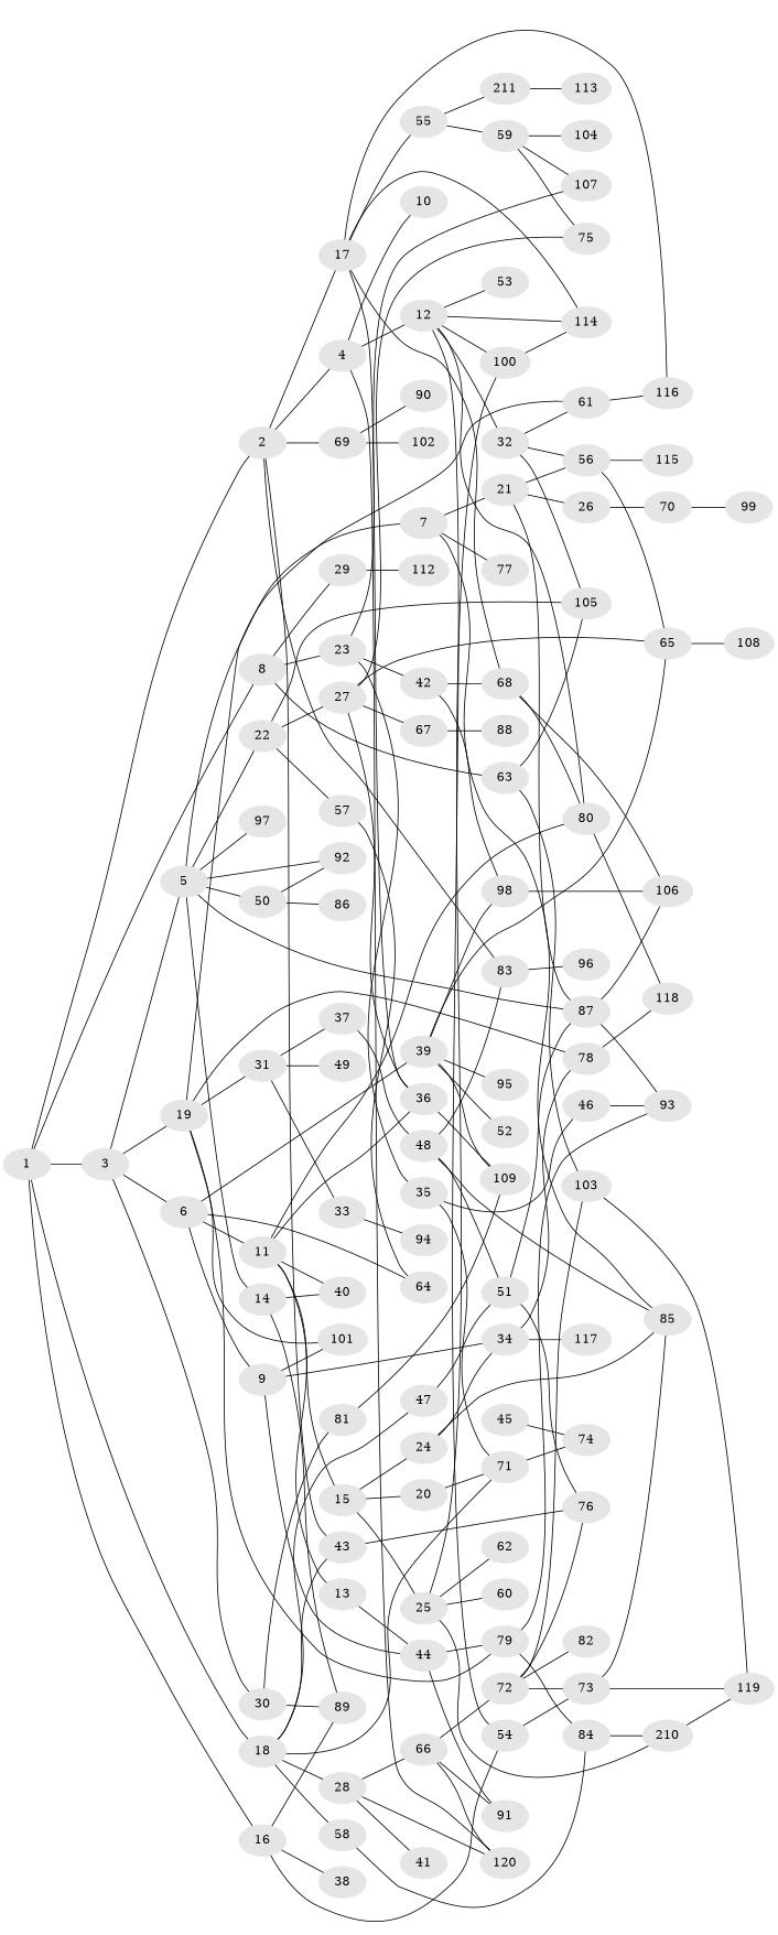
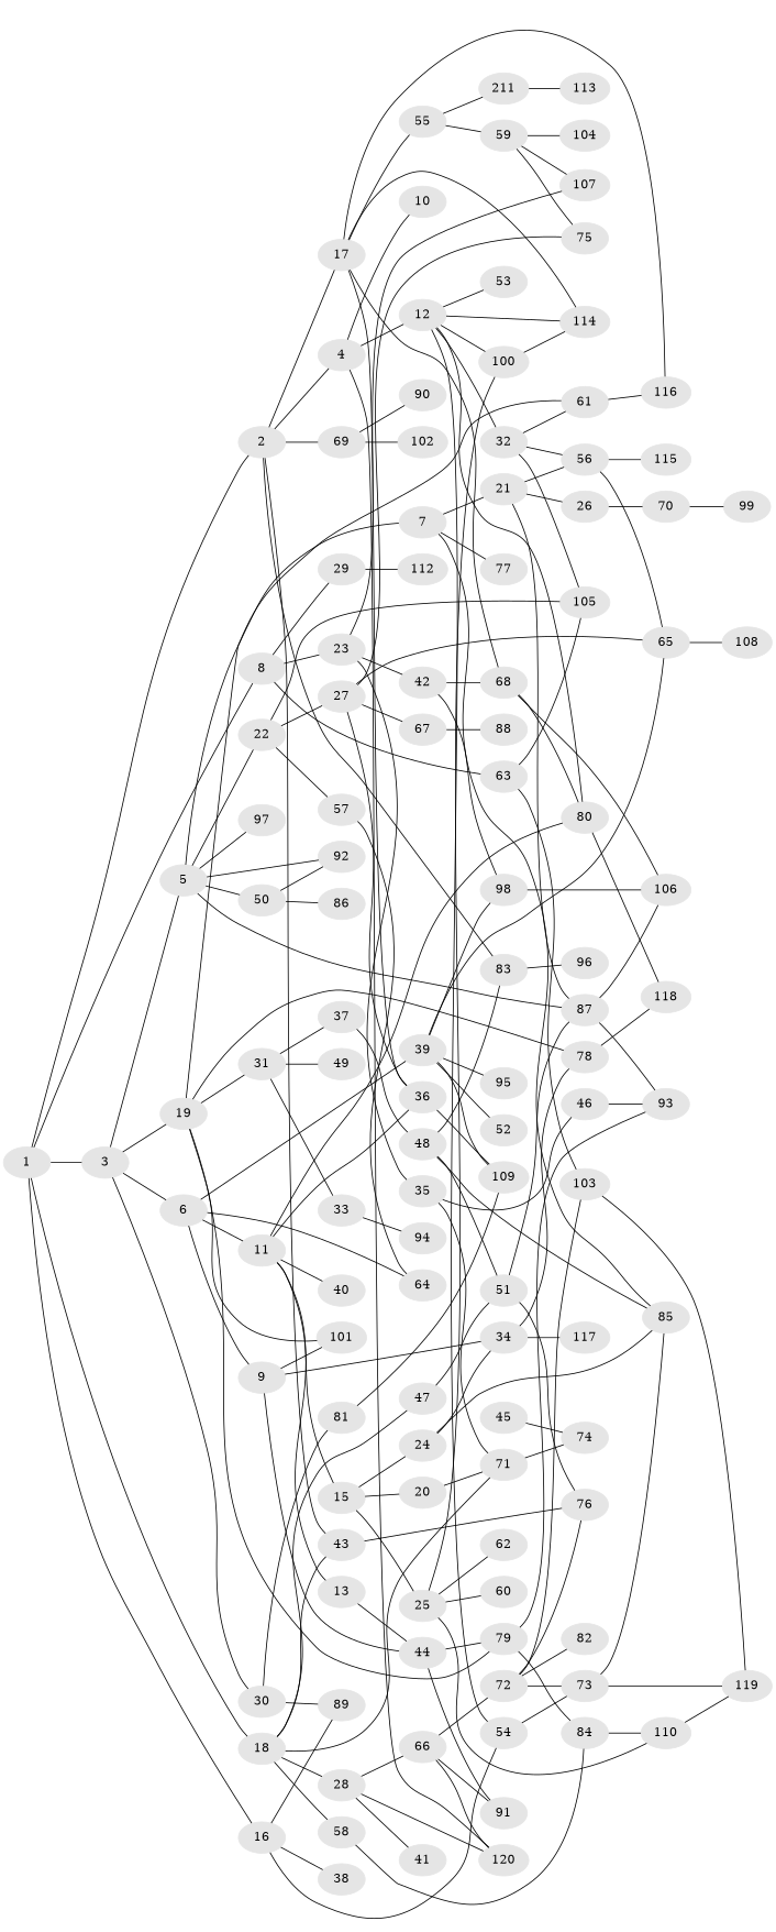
  graph {
    rankdir=LR
    node [color=gray90 style=filled]
    1
    2
    3
    8
    16
    18
    4
    17
    43
    69
    83
    5
    6
    19
    30
    23
    29
    63
    54
    89
    38
    28
    47
    58
    71
    10
    12
    120
    114
    36
    55
    68
    116
    76
    90
    102
    96
    7
-   14
    22
    50
    87
    92
    97
    9
    11
    39
    64
    101
    31
    61
    78
    79
    81
    80
    32
    53
    100
    21
    77
    85
    40
    27
    57
    105
    86
    93
    106
    34
    44
    13
    15
    65
    109
    52
    95
    98
    26
    56
    35
    42
    107
    112
    103
    117
    91
    20
    24
    25
    118
    73
    60
    62
-   110 [label=210]
+   110
    59
    n96 [label=211]
    41
    66
    51
    84
    74
    33
    37
    49
    70
    115
    67
    75
    46
    119
    99
    108
    88
    72
    94
    48
    45
    104
    113
    82
    1 -- 2
    1 -- 3
    1 -- 8
    1 -- 16
    1 -- 18
    2 -- 4
    2 -- 17
    2 -- 43
    2 -- 69
    2 -- 83
    3 -- 5
    3 -- 6
    3 -- 19
    3 -- 30
    8 -- 23
    8 -- 29
    8 -- 63
    16 -- 54
    16 -- 89
    16 -- 38
    18 -- 43
    18 -- 28
    18 -- 47
    18 -- 58
    18 -- 71
    4 -- 10
    4 -- 12
    4 -- 120
    17 -- 114
    17 -- 36
    17 -- 55
    17 -- 68
    17 -- 116
    43 -- 76
    69 -- 90
    69 -- 102
    83 -- 96
    5 -- 7
-   5 -- 14
    5 -- 22
    5 -- 50
    5 -- 87
    5 -- 92
    5 -- 97
    6 -- 9
    6 -- 11
    6 -- 39
    6 -- 64
    19 -- 101
    19 -- 31
    19 -- 61
    19 -- 78
    19 -- 79
    30 -- 89
    30 -- 81
    23 -- 35
    23 -- 42
    23 -- 107
    29 -- 112
    63 -- 105
    63 -- 103
    54 -- 73
    28 -- 120
    28 -- 41
    28 -- 66
    47 -- 51
    58 -- 84
    71 -- 74
    12 -- 54
    12 -- 114
    12 -- 80
    12 -- 32
    12 -- 53
    12 -- 100
    36 -- 109
    55 -- 59
    55 -- n96
    68 -- 80
    68 -- 106
    7 -- 21
    7 -- 77
    7 -- 85
-   14 -- 89
-   14 -- 40
    22 -- 27
    22 -- 57
    22 -- 105
    50 -- 92
    50 -- 86
    87 -- 93
    87 -- 106
    9 -- 101
    9 -- 34
    9 -- 44
    11 -- 36
    11 -- 80
    11 -- 40
    11 -- 13
    11 -- 15
    39 -- 65
    39 -- 109
    39 -- 52
    39 -- 95
    39 -- 98
    31 -- 33
    31 -- 37
    31 -- 49
    61 -- 116
    78 -- 118
    79 -- 93
    79 -- 84
    81 -- 109
    80 -- 118
    32 -- 61
    32 -- 105
    32 -- 56
    100 -- 114
    21 -- 87
    21 -- 26
    21 -- 56
    27 -- 36
    27 -- 65
    27 -- 67
    27 -- 75
    57 -- 64
    34 -- 78
    34 -- 117
    44 -- 79
    44 -- 91
    13 -- 44
    15 -- 20
    15 -- 24
    15 -- 25
    65 -- 108
    98 -- 106
    26 -- 70
    56 -- 65
    56 -- 115
    35 -- 71
    35 -- 46
    42 -- 68
    42 -- 98
    103 -- 119
    20 -- 71
    24 -- 85
    24 -- 34
    25 -- 100
    25 -- 60
    25 -- 62
    25 -- 110
    73 -- 85
    73 -- 119
    110 -- 119
    59 -- 107
    59 -- 75
    59 -- 104
    n96 -- 113
    66 -- 120
    66 -- 91
    66 -- 72
    51 -- 76
    51 -- 87
    84 -- 110
    33 -- 94
    37 -- 48
    70 -- 99
    67 -- 88
    46 -- 93
    72 -- 76
    72 -- 103
    72 -- 73
    72 -- 82
    48 -- 83
    48 -- 85
    48 -- 51
    45 -- 74
  }
